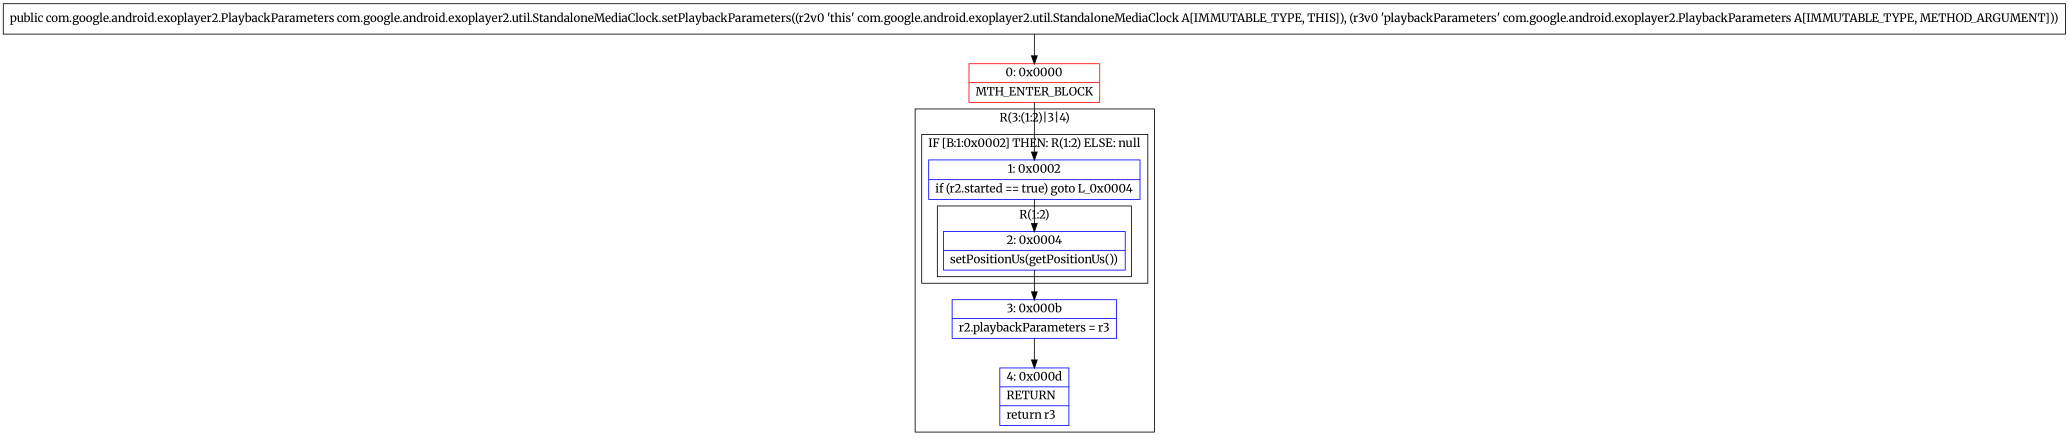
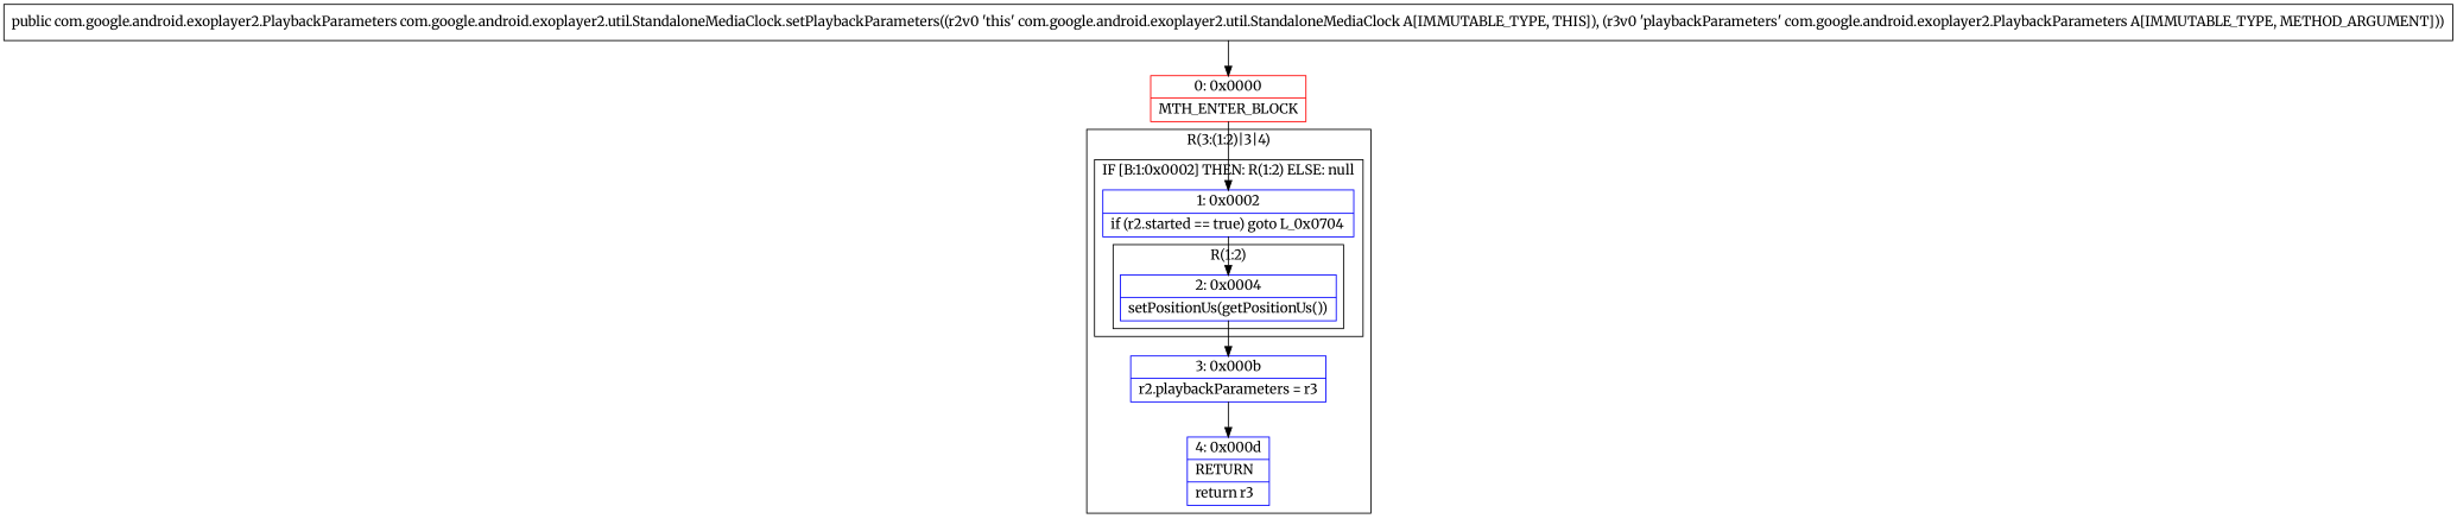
  digraph {
    fontname=Merriweather
    node [color=blue fontname=Merriweather shape=record]
    edge [fontname=Merriweather]
    n1 [label="{2\:\ 0x0004|setPositionUs(getPositionUs())\l}"]
-   n2 [label="{1\:\ 0x0002|if (r2.started == true) goto L_0x0004\l}"]
+   n2 [label="{1\:\ 0x0002|if (r2.started == true) goto L_0x0704\l}"]
    n3 [label="{3\:\ 0x000b|r2.playbackParameters = r3\l}"]
    n4 [label="{4\:\ 0x000d|RETURN\l|return r3\l}"]
    n5 [color=red label="{0\:\ 0x0000|MTH_ENTER_BLOCK\l}"]
    n6 [label="{public com.google.android.exoplayer2.PlaybackParameters com.google.android.exoplayer2.util.StandaloneMediaClock.setPlaybackParameters((r2v0 'this' com.google.android.exoplayer2.util.StandaloneMediaClock A[IMMUTABLE_TYPE, THIS]), (r3v0 'playbackParameters' com.google.android.exoplayer2.PlaybackParameters A[IMMUTABLE_TYPE, METHOD_ARGUMENT])) }" color=""]
    subgraph cluster_1 {
      label="R(3:(1:2)|3|4)"
      n3
      n4
      subgraph cluster_2 {
        label="IF [B:1:0x0002] THEN: R(1:2) ELSE: null"
        n2
        subgraph cluster_3 {
          label="R(1:2)"
          n1
        }
      }
    }
    n1 -> n3
    n2 -> n1
    n3 -> n4
    n5 -> n2
    n6 -> n5
  }
